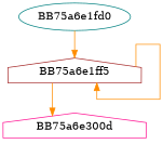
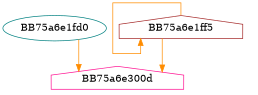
  digraph {
    splines=ortho
    node [shape=house]
    edge [color=darkorange]
    BB75a6e1fd0 [color=teal shape=ellipse]
    BB75a6e1ff5 [color=brown]
    n3 [color=deeppink label=BB75a6e300d]
-   BB75a6e1fd0 -> BB75a6e1ff5
+   BB75a6e1fd0 -> n3
    BB75a6e1ff5 -> BB75a6e1ff5
    BB75a6e1ff5 -> n3
  }
